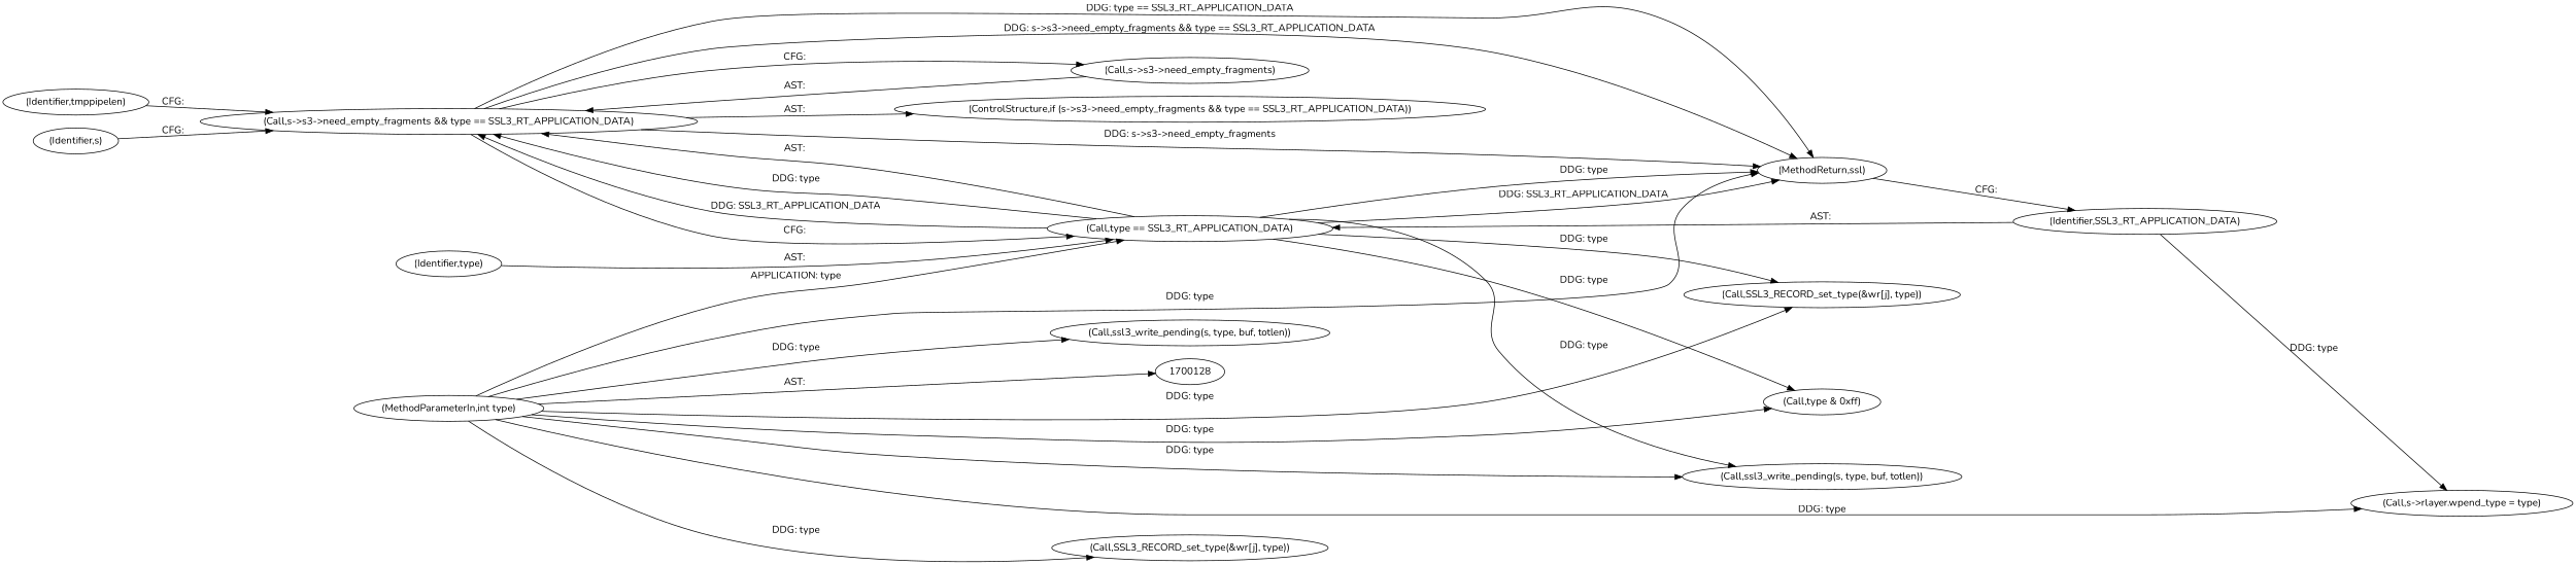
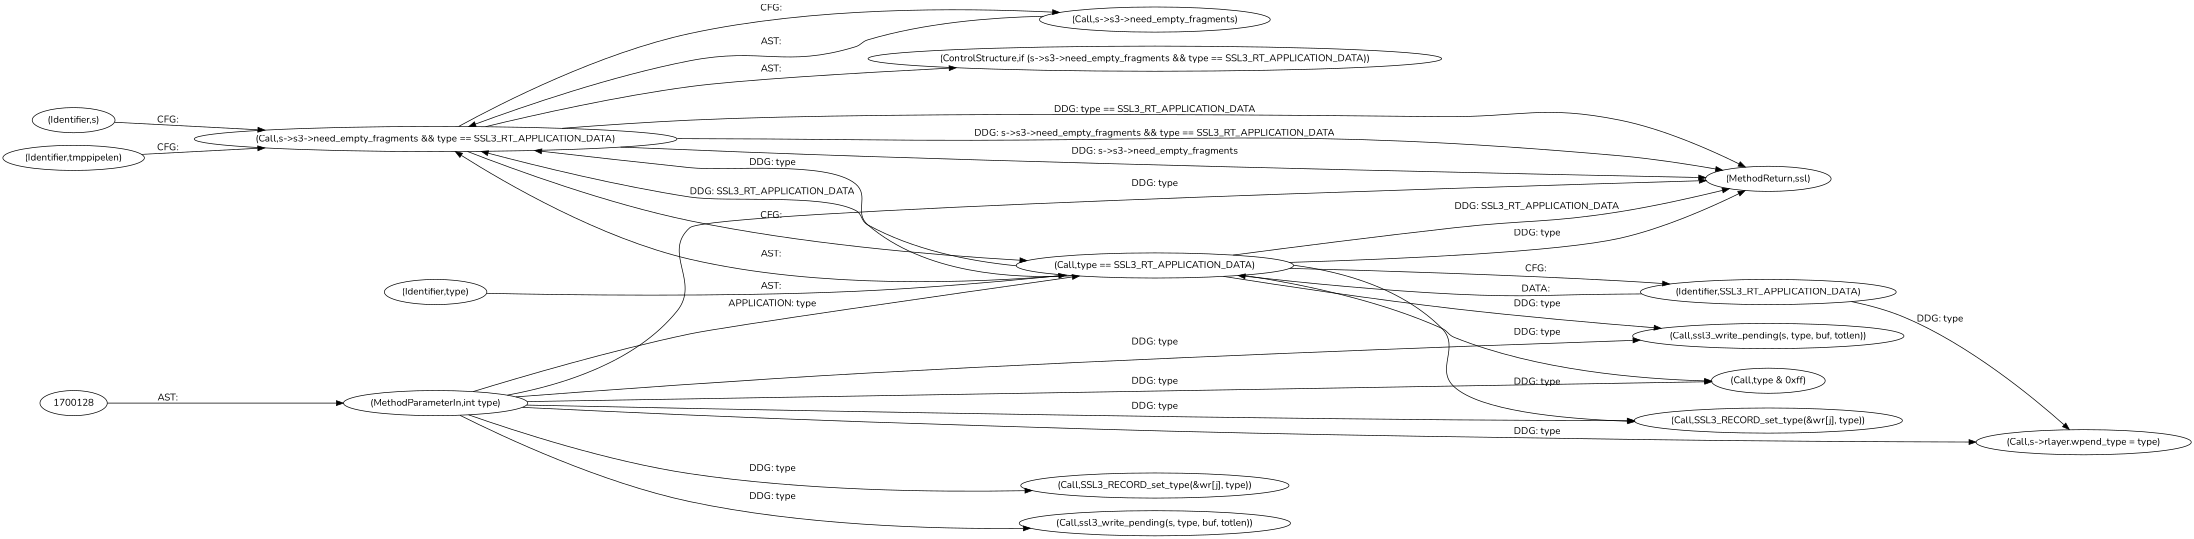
  digraph {
    fontname=Nunito
    rankdir=LR
    node [fontname=Nunito]
    edge [fontname=Nunito]
    n1 [label="(Call,s->s3->need_empty_fragments && type == SSL3_RT_APPLICATION_DATA)"]
    n2 [label="(Call,type == SSL3_RT_APPLICATION_DATA)"]
    n3 [label="(MethodReturn,ssl)"]
    n4 [label="(Call,s->s3->need_empty_fragments)"]
    n5 [label="(ControlStructure,if (s->s3->need_empty_fragments && type == SSL3_RT_APPLICATION_DATA))"]
    n6 [label="(Call,type & 0xff)"]
    n7 [label="(Call,ssl3_write_pending(s, type, buf, totlen))"]
    n8 [label="(Call,SSL3_RECORD_set_type(&wr[j], type))"]
    n9 [label="(Identifier,SSL3_RT_APPLICATION_DATA)"]
    n10 [label="(Call,s->rlayer.wpend_type = type)"]
    n11 [label="(MethodParameterIn,int type)"]
    n12 [label="(Call,SSL3_RECORD_set_type(&wr[j], type))"]
    n13 [label="(Call,ssl3_write_pending(s, type, buf, totlen))"]
    n14 [label=1700128]
    n15 [label="(Identifier,type)"]
    n16 [label="(Identifier,tmppipelen)"]
    n17 [label="(Identifier,s)"]
    n1 -> n2 [label="CFG: "]
    n1 -> n3 [label="DDG: type == SSL3_RT_APPLICATION_DATA"]
    n1 -> n3 [label="DDG: s->s3->need_empty_fragments && type == SSL3_RT_APPLICATION_DATA"]
    n1 -> n3 [label="DDG: s->s3->need_empty_fragments"]
    n1 -> n4 [label="CFG: "]
    n1 -> n5 [label="AST: "]
    n2 -> n1 [label="AST: "]
    n2 -> n1 [label="DDG: type"]
    n2 -> n1 [label="DDG: SSL3_RT_APPLICATION_DATA"]
    n2 -> n3 [label="DDG: type"]
    n2 -> n3 [label="DDG: SSL3_RT_APPLICATION_DATA"]
    n2 -> n6 [label="DDG: type"]
    n2 -> n7 [label="DDG: type"]
    n2 -> n8 [label="DDG: type"]
-   n3 -> n9 [label="CFG: "]
+   n2 -> n9 [label="CFG: "]
    n4 -> n1 [label="AST: "]
-   n9 -> n2 [label="AST: "]
+   n9 -> n2 [label="DATA: "]
    n9 -> n10 [label="DDG: type"]
    n11 -> n2 [label="APPLICATION: type"]
    n11 -> n3 [label="DDG: type"]
    n11 -> n6 [label="DDG: type"]
    n11 -> n7 [label="DDG: type"]
    n11 -> n8 [label="DDG: type"]
    n11 -> n10 [label="DDG: type"]
    n11 -> n12 [label="DDG: type"]
    n11 -> n13 [label="DDG: type"]
-   n11 -> n14 [label="AST: "]
+   n14 -> n11 [label="AST: "]
    n15 -> n2 [label="AST: "]
    n16 -> n1 [label="CFG: "]
    n17 -> n1 [label="CFG: "]
  }
